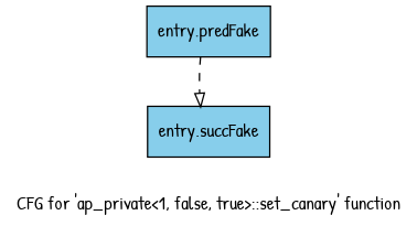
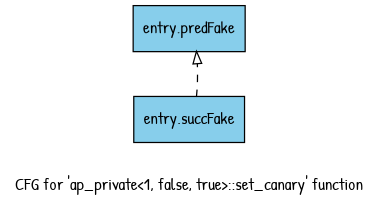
  digraph {
    label="CFG for 'ap_private\<1, false, true\>::set_canary' function"
    fontname="Patrick Hand"
    node [shape=record style=filled fillcolor=skyblue fontname="Patrick Hand"]
    n1 [label="{entry.predFake}"]
    n2 [filename="/home/omerfaruk/tools/Xilinx/Vitis_HLS/2023.2/include/etc/ap_private.h" label="{entry.succFake}" linenumber=1385]
-   n1 -> n2 [execusionnum=12 filename="/home/omerfaruk/tools/Xilinx/Vitis_HLS/2023.2/include/etc/ap_private.h" style=dashed arrowhead=onormal fontname="Patrick Hand"]
+   n2 -> n1 [execusionnum=12 filename="/home/omerfaruk/tools/Xilinx/Vitis_HLS/2023.2/include/etc/ap_private.h" style=dashed arrowhead=onormal fontname="Patrick Hand"]
  }
